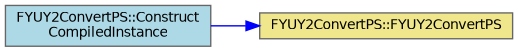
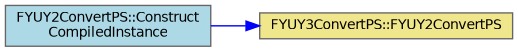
  digraph {
    rankdir=RL
    node [fontname=Helvetica fontsize=10 shape=box style=filled]
-   n1 [color=gray40 fillcolor=khaki fontcolor=black height=0.2 label="FYUY2ConvertPS::FYUY2ConvertPS" width=0.4]
+   n1 [color=gray40 fillcolor=khaki fontcolor=black height=0.2 label="FYUY3ConvertPS::FYUY2ConvertPS" width=0.4]
    n2 [color=grey40 fillcolor=lightblue height=0.2 label="FYUY2ConvertPS::Construct\lCompiledInstance" width=0.4]
    n1 -> n2 [color=blue dir=back fontname=Helvetica fontsize=10 labelfontname=Helvetica labelfontsize=10 style=solid]
  }
